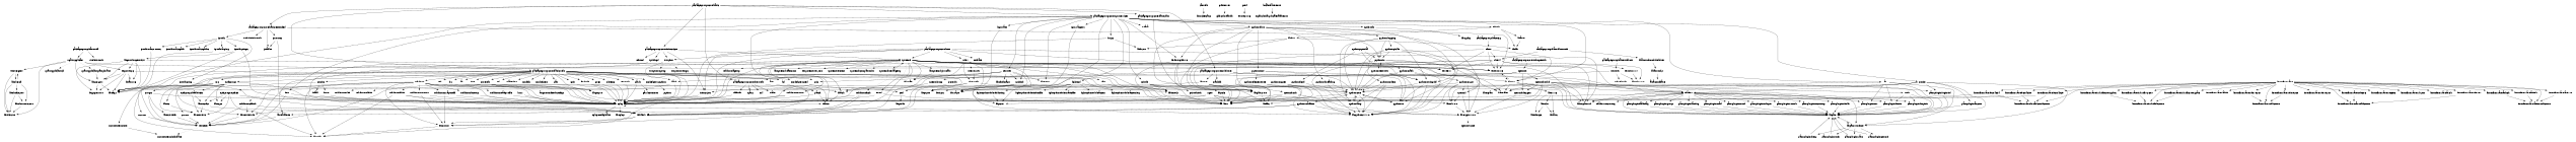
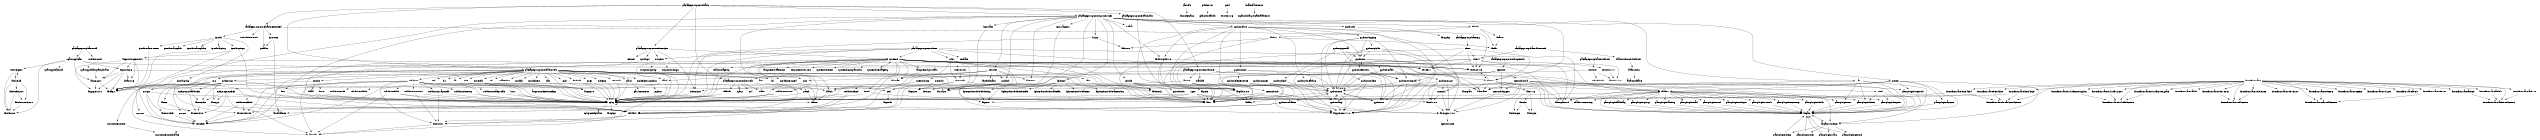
  digraph {
    node [shape=plaintext]
    acl
    libacl1
    libattr1
    "angstrom-feed-configs"
    opkg
    libopkg1
    "opkg-config-base"
    at
    initscripts
    libpam
    "libpam-runtime"
    "pam-plugin-env"
    "pam-plugin-limits"
    "pam-plugin-deny"
    "pam-plugin-permit"
    "pam-plugin-unix"
    "pam-plugin-warn"
    attr
    bash
    libtinfo5
    "ncurses-terminfo-base"
    bc
    bluez4
    "libdbus-1-3"
    "libglib-2.0-0"
    libreadline6
    libudev1
    "libusb-0.1-4"
    "libusb-1.0-0"
    "dbus-1"
    libz1
    libffi6
    "base-files"
    "base-passwd"
    shadow
    libexpat1
    "libx11-6"
    busybox
    "busybox-syslog"
    "busybox-udhcpc"
    bzip2
    "libbz2-0"
    canutils
    libsocketcan2
    coreutils
    libcap2
    libgmp10
    cpio
    cracklib
    cronie
    "pam-plugin-access"
    "pam-plugin-loginuid"
    "pam-plugin-faildelay"
    "pam-plugin-group"
    "pam-plugin-lastlog"
    "pam-plugin-mail"
    "pam-plugin-motd"
    "pam-plugin-nologin"
    "pam-plugin-rootok"
    "pam-plugin-securetty"
    "pam-plugin-shells"
    "shadow-securetty"
-   libxau6
+   libxau6 [label=libtirpc6]
    libxcb1
    libxdmcp6
    diffutils
    e2fsprogs
    "e2fsprogs-badblocks"
    libblkid1
    "libcom-err2"
    libe2p2
    libext2fs2
    libss2
    libuuid1
    libmount1
    "e2fsprogs-e2fsck"
    elfutils
    libasm1
    libdw1
    libelf1
    file
    findutils
    fuser
    gawk
    "gawk-common"
    gdbserver
    "glibc-thread-db"
    grep
    gzip
    "i2c-tools"
    perl
    libperl5
    iperf
    "libstdc++6"
    iproute2
    iptables
    iputils
    "iputils-arping"
    "iputils-ping"
    "iputils-ping6"
    "iputils-tracepath"
    "iputils-tracepath6"
    "iputils-traceroute6"
    "libgnutls-openssl27"
    libgcrypt11
    "libgpg-error0"
    libgnutls26
    "libtasn1-6"
    killall
    kmod
    less
    "libasound-module-bluez"
    libasound2
    "alsa-conf-base"
    "libcrypto1.0.0"
    "openssl-conf"
    "libdbus-glib-1-2"
    libkmod2
    libncurses5
    libncursesw5
    "libnl-3-cli"
    "libnl-3-200"
    "libnl-3-genl"
    "libnl-nf-3-200"
    "libnl-route-3-200"
    libpci3
    "libssl1.0.0"
    "libsystemd-journal0"
    liblzma5
    libuser
    libpopt0
    lighttpd
    libpcre1
    "lighttpd-module-access"
    "lighttpd-module-accesslog"
    "lighttpd-module-dirlisting"
    "lighttpd-module-indexfile"
    "lighttpd-module-staticfile"
    "linux-firmware"
    "linux-firmware-ar3k"
    "linux-firmware-ar9170"
    "linux-firmware-ath6k"
    "linux-firmware-ath9k"
    "linux-firmware-atheros-license"
    "linux-firmware-bcm4329"
    "linux-firmware-bcm4330"
    "linux-firmware-bcm4334"
    "linux-firmware-broadcom-license"
    "linux-firmware-iwlwifi-6000g2a-5"
    "linux-firmware-iwlwifi-6000g2b-6"
    "linux-firmware-iwlwifi-7260-7"
    "linux-firmware-iwlwifi-license"
    "linux-firmware-marvell-license"
    "linux-firmware-ralink"
    "linux-firmware-rtl-license"
    "linux-firmware-rtl8192ce"
    "linux-firmware-rtl8192cu"
    "linux-firmware-rtl8192su"
    "linux-firmware-sd8686"
    "linux-firmware-sd8787"
    "linux-firmware-vt6656"
    "linux-firmware-wl12xx"
    "locale-base-en-us"
    "eglibc-binary-localedata-en-us"
    logrotate
    lrzsz
    mc
    "ncurses-terminfo"
    "mc-helpers-perl"
    "mc-helpers-python"
    python
    mktemp
    ncurses
    "net-tools"
    "nfs-utils"
    libevent
    libnfsidmap0
    libwrap0
    rpcbind
    libtirpc1
    ofono
    openssh
    "openssh-keygen"
    "openssh-scp"
    "openssh-ssh"
    "openssh-sshd"
    "pam-plugin-keyinit"
    openssl
    "packagegroup-base-3g"
    "packagegroup-base-bluetooth"
    "packagegroup-base-usbhost"
    usbutils
    "usbutils-ids"
    "packagegroup-base-wifi"
    "wireless-tools"
    "wpa-supplicant"
    "wpa-supplicant-cli"
    "wpa-supplicant-passphrase"
    "packagegroup-core-basic"
    "packagegroup-core-basic-extended"
    "packagegroup-core-basic-libs"
    "packagegroup-core-basic-utils"
    "packagegroup-core-dev-utils"
    "packagegroup-core-initscripts"
    "packagegroup-core-multiuser"
    "packagegroup-core-sys-services"
    "module-init-tools"
    ed
    makedevs
    "mc-fish"
    "mc-helpers"
    pax
    procps
    psmisc
    sed
    tar
    time
    "util-linux"
    byacc
    m4
    make
    patch
    systemd
    ethtool
    sysklogd
    sudo
    pciutils
    "python-dbus"
    sysfsutils
    "tcp-wrappers"
    tzdata
    pstree
    "util-linux-mount"
    "util-linux-cfdisk"
    "util-linux-fdisk"
    "util-linux-losetup"
    "util-linux-mkfs"
    "util-linux-readprofile"
    "util-linux-sfdisk"
    "util-linux-swaponoff"
    "util-linux-umount"
    "libsystemd-daemon0"
    "libsystemd-id128-0"
    "systemd-binfmt"
    "systemd-compat-units"
    "systemd-serialgetty"
    "util-linux-agetty"
    "util-linux-fsck"
    "pciutils-ids"
    "python-io"
    "python-logging"
    "python-stringold"
    "python-threading"
    "python-xml"
    libsysfs2
    "packagegroup-core-boot"
    netbase
    udev
    "udev-hwdb"
    "udev-utils"
    "packagegroup-core-ssh-openssh"
    "libpython2.7-1.0"
    "python-core"
    "python-math"
    "python-textutils"
    "python-lang"
    "python-pickle"
    "python-re"
    "python-elementtree"
    "python-codecs"
    "python-readline"
    "python-crypt"
    "python-ctypes"
    "python-fcntl"
    "python-pyserial"
    wget
    acl -> libacl1
    libacl1 -> libattr1
    "angstrom-feed-configs" -> opkg [style=dotted]
    opkg -> opkg
    opkg -> libopkg1
    opkg -> "opkg-config-base"
    at -> initscripts
    at -> libpam
    at -> "libpam-runtime"
    at -> "pam-plugin-env"
    at -> "pam-plugin-limits"
    initscripts -> opkg
    libpam -> "libpam-runtime" [style=dotted]
    "libpam-runtime" -> libpam
    "libpam-runtime" -> "pam-plugin-deny"
    "libpam-runtime" -> "pam-plugin-permit"
    "libpam-runtime" -> "pam-plugin-unix"
    "libpam-runtime" -> "pam-plugin-warn"
    "pam-plugin-env" -> libpam
    "pam-plugin-limits" -> libpam
    "pam-plugin-deny" -> libpam
    "pam-plugin-permit" -> libpam
    "pam-plugin-unix" -> libpam
    "pam-plugin-warn" -> libpam
    attr -> libattr1
    bash -> opkg
    bash -> libtinfo5
    libtinfo5 -> "ncurses-terminfo-base" [style=dotted]
    bc -> opkg
    bluez4 -> "libdbus-1-3"
    bluez4 -> "libglib-2.0-0"
    bluez4 -> libreadline6
    bluez4 -> libudev1
    bluez4 -> "libusb-0.1-4"
    bluez4 -> "libusb-1.0-0"
    "libdbus-1-3" -> "dbus-1" [style=dotted]
    "libglib-2.0-0" -> libz1
    "libglib-2.0-0" -> libffi6
    libreadline6 -> libtinfo5
    "libusb-0.1-4" -> "libusb-1.0-0"
    "dbus-1" -> "libdbus-1-3"
    "dbus-1" -> "base-files"
    "dbus-1" -> "base-passwd"
    "dbus-1" -> shadow
    "dbus-1" -> libexpat1
    "dbus-1" -> "libx11-6"
    shadow -> opkg
    shadow -> libpam
    shadow -> "libpam-runtime"
    shadow -> "pam-plugin-env"
    shadow -> "pam-plugin-limits"
    shadow -> "base-passwd"
    shadow -> "pam-plugin-faildelay"
    shadow -> "pam-plugin-group"
    shadow -> "pam-plugin-lastlog"
    shadow -> "pam-plugin-mail"
    shadow -> "pam-plugin-motd"
    shadow -> "pam-plugin-nologin"
    shadow -> "pam-plugin-rootok"
    shadow -> "pam-plugin-securetty"
    shadow -> "pam-plugin-shells"
    shadow -> "shadow-securetty"
    "libx11-6" -> libxau6
    "libx11-6" -> libxcb1
    "libx11-6" -> libxdmcp6
    busybox -> opkg
    busybox -> "busybox-syslog" [style=dotted]
    busybox -> "busybox-udhcpc" [style=dotted]
    "busybox-syslog" -> opkg
    bzip2 -> opkg
    bzip2 -> "libbz2-0"
    canutils -> libsocketcan2
    coreutils -> libattr1
    coreutils -> opkg
    coreutils -> libcap2
    coreutils -> libgmp10
    cpio -> opkg
    cracklib -> libz1
    cronie -> libpam
    cronie -> "libpam-runtime"
    cronie -> "base-files"
    cronie -> "base-passwd"
    cronie -> shadow
    cronie -> "pam-plugin-access"
    cronie -> "pam-plugin-loginuid"
    "pam-plugin-access" -> libpam
    "pam-plugin-loginuid" -> libpam
    "pam-plugin-faildelay" -> libpam
    "pam-plugin-group" -> libpam
    "pam-plugin-lastlog" -> libpam
    "pam-plugin-mail" -> libpam
    "pam-plugin-motd" -> libpam
    "pam-plugin-nologin" -> libpam
    "pam-plugin-rootok" -> libpam
    "pam-plugin-securetty" -> libpam
    "pam-plugin-shells" -> libpam
    libxcb1 -> libxau6
    libxcb1 -> libxdmcp6
    diffutils -> opkg
    e2fsprogs -> "e2fsprogs-badblocks"
    e2fsprogs -> libblkid1
    e2fsprogs -> "libcom-err2"
    e2fsprogs -> libe2p2
    e2fsprogs -> libext2fs2
    e2fsprogs -> libss2
    e2fsprogs -> libuuid1
    "e2fsprogs-badblocks" -> "libcom-err2"
    "e2fsprogs-badblocks" -> libext2fs2
    libblkid1 -> libuuid1
    libblkid1 -> libmount1
    libext2fs2 -> libblkid1
    libext2fs2 -> "libcom-err2"
    libss2 -> "libcom-err2"
    libmount1 -> libuuid1
    "e2fsprogs-e2fsck" -> libblkid1
    "e2fsprogs-e2fsck" -> "libcom-err2"
    "e2fsprogs-e2fsck" -> libe2p2
    "e2fsprogs-e2fsck" -> libext2fs2
    "e2fsprogs-e2fsck" -> libuuid1
    elfutils -> libasm1
    elfutils -> libdw1
    elfutils -> libelf1
    libasm1 -> libelf1
    libdw1 -> libz1
    libdw1 -> "libbz2-0"
    libdw1 -> libelf1
    file -> libz1
    findutils -> opkg
    fuser -> opkg
    gawk -> opkg
    gawk -> "gawk-common"
    gdbserver -> "glibc-thread-db" [style=dotted]
    grep -> opkg
    gzip -> opkg
    "i2c-tools" -> perl
    perl -> libperl5
    iperf -> "libstdc++6"
    iproute2 -> opkg
    iproute2 -> iptables
    iputils -> "iputils-arping"
    iputils -> "iputils-ping"
    iputils -> "iputils-ping6"
    iputils -> "iputils-tracepath"
    iputils -> "iputils-tracepath6"
    iputils -> "iputils-traceroute6"
    "iputils-arping" -> libcap2
    "iputils-ping" -> opkg
    "iputils-ping" -> libcap2
    "iputils-ping6" -> opkg
    "iputils-ping6" -> libcap2
    "iputils-ping6" -> "libgnutls-openssl27"
    "iputils-traceroute6" -> libcap2
    "libgnutls-openssl27" -> libz1
    "libgnutls-openssl27" -> libcap2
    "libgnutls-openssl27" -> libgcrypt11
    "libgnutls-openssl27" -> "libgpg-error0"
    "libgnutls-openssl27" -> libgnutls26
    "libgnutls-openssl27" -> "libtasn1-6"
    libgcrypt11 -> libcap2
    libgcrypt11 -> "libgpg-error0"
    libgnutls26 -> libz1
    libgnutls26 -> libcap2
    libgnutls26 -> libgcrypt11
    libgnutls26 -> "libgpg-error0"
    libgnutls26 -> "libtasn1-6"
    killall -> opkg
    kmod -> opkg
    kmod -> libz1
    less -> opkg
    less -> libtinfo5
    "libasound-module-bluez" -> libasound2
    libasound2 -> "alsa-conf-base"
    "libcrypto1.0.0" -> "openssl-conf" [style=dotted]
    "libdbus-glib-1-2" -> "libdbus-1-3"
    "libdbus-glib-1-2" -> "libglib-2.0-0"
    "libdbus-glib-1-2" -> libz1
    "libdbus-glib-1-2" -> libffi6
    libkmod2 -> libz1
    libncurses5 -> libtinfo5
    libncursesw5 -> libtinfo5
    "libnl-3-cli" -> "libnl-3-200"
    "libnl-3-cli" -> "libnl-3-genl"
    "libnl-3-cli" -> "libnl-nf-3-200"
    "libnl-3-cli" -> "libnl-route-3-200"
    "libnl-3-genl" -> "libnl-3-cli"
    "libnl-3-genl" -> "libnl-3-200"
    "libnl-nf-3-200" -> "libnl-3-200"
    "libnl-nf-3-200" -> "libnl-route-3-200"
    "libnl-route-3-200" -> "libnl-3-200"
    libpci3 -> libz1
    "libssl1.0.0" -> "libcrypto1.0.0"
    "libsystemd-journal0" -> liblzma5
    libuser -> libpam
    libuser -> "libglib-2.0-0"
    libuser -> libffi6
    libuser -> libpopt0
    lighttpd -> libpcre1
    lighttpd -> "lighttpd-module-access"
    lighttpd -> "lighttpd-module-accesslog"
    lighttpd -> "lighttpd-module-dirlisting"
    lighttpd -> "lighttpd-module-indexfile"
    lighttpd -> "lighttpd-module-staticfile"
    "lighttpd-module-dirlisting" -> libpcre1
    "linux-firmware" -> "linux-firmware-ar3k"
    "linux-firmware" -> "linux-firmware-ar9170"
    "linux-firmware" -> "linux-firmware-ath6k"
    "linux-firmware" -> "linux-firmware-ath9k"
    "linux-firmware" -> "linux-firmware-atheros-license"
    "linux-firmware" -> "linux-firmware-bcm4329"
    "linux-firmware" -> "linux-firmware-bcm4330"
    "linux-firmware" -> "linux-firmware-bcm4334"
    "linux-firmware" -> "linux-firmware-broadcom-license"
    "linux-firmware" -> "linux-firmware-iwlwifi-6000g2a-5"
    "linux-firmware" -> "linux-firmware-iwlwifi-6000g2b-6"
    "linux-firmware" -> "linux-firmware-iwlwifi-7260-7"
    "linux-firmware" -> "linux-firmware-iwlwifi-license"
    "linux-firmware" -> "linux-firmware-marvell-license"
    "linux-firmware" -> "linux-firmware-ralink"
    "linux-firmware" -> "linux-firmware-rtl-license"
    "linux-firmware" -> "linux-firmware-rtl8192ce"
    "linux-firmware" -> "linux-firmware-rtl8192cu"
    "linux-firmware" -> "linux-firmware-rtl8192su"
    "linux-firmware" -> "linux-firmware-sd8686"
    "linux-firmware" -> "linux-firmware-sd8787"
    "linux-firmware" -> "linux-firmware-vt6656"
    "linux-firmware" -> "linux-firmware-wl12xx"
    "linux-firmware-ar9170" -> "linux-firmware-atheros-license"
    "linux-firmware-ath6k" -> "linux-firmware-atheros-license"
    "linux-firmware-ath9k" -> "linux-firmware-atheros-license"
    "linux-firmware-bcm4329" -> opkg
    "linux-firmware-bcm4329" -> "linux-firmware-broadcom-license"
    "linux-firmware-bcm4330" -> opkg
    "linux-firmware-bcm4330" -> "linux-firmware-broadcom-license"
    "linux-firmware-bcm4334" -> opkg
    "linux-firmware-bcm4334" -> "linux-firmware-broadcom-license"
    "linux-firmware-iwlwifi-6000g2a-5" -> "linux-firmware-iwlwifi-license"
    "linux-firmware-iwlwifi-6000g2b-6" -> "linux-firmware-iwlwifi-license"
    "linux-firmware-iwlwifi-7260-7" -> "linux-firmware-iwlwifi-license"
    "linux-firmware-rtl8192ce" -> "linux-firmware-rtl-license"
    "linux-firmware-rtl8192cu" -> "linux-firmware-rtl-license"
    "linux-firmware-sd8686" -> "linux-firmware-marvell-license"
    "linux-firmware-sd8787" -> "linux-firmware-marvell-license"
    "locale-base-en-us" -> "eglibc-binary-localedata-en-us"
    logrotate -> libpopt0
    lrzsz -> opkg
    mc -> libtinfo5
    mc -> "libglib-2.0-0"
    mc -> libncursesw5
    mc -> "ncurses-terminfo"
    "ncurses-terminfo" -> "ncurses-terminfo-base"
    "mc-helpers-perl" -> perl
    "mc-helpers-python" -> python
    mktemp -> opkg
    ncurses -> libtinfo5
    "net-tools" -> opkg
    "nfs-utils" -> bash
    "nfs-utils" -> libcap2
    "nfs-utils" -> libblkid1
    "nfs-utils" -> libevent
    "nfs-utils" -> libnfsidmap0
    "nfs-utils" -> libwrap0
    "nfs-utils" -> rpcbind
    rpcbind -> libwrap0
    rpcbind -> libtirpc1
    ofono -> bluez4
    ofono -> "libdbus-1-3"
    ofono -> "libglib-2.0-0"
    ofono -> libudev1
    ofono -> "dbus-1"
    openssh -> "openssh-keygen"
    openssh -> "openssh-scp"
    openssh -> "openssh-ssh"
    openssh -> "openssh-sshd"
    "openssh-keygen" -> "libcrypto1.0.0"
    "openssh-scp" -> opkg
    "openssh-ssh" -> opkg
    "openssh-ssh" -> libz1
    "openssh-ssh" -> "libcrypto1.0.0"
    "openssh-sshd" -> libpam
    "openssh-sshd" -> libz1
    "openssh-sshd" -> "base-files"
    "openssh-sshd" -> "base-passwd"
    "openssh-sshd" -> shadow
    "openssh-sshd" -> "pam-plugin-loginuid"
    "openssh-sshd" -> "libcrypto1.0.0"
    "openssh-sshd" -> libwrap0
    "openssh-sshd" -> "openssh-keygen"
    "openssh-sshd" -> "pam-plugin-keyinit"
    "pam-plugin-keyinit" -> libpam
    openssl -> "libcrypto1.0.0"
    openssl -> "libssl1.0.0"
    "packagegroup-base-3g" -> ofono
    "packagegroup-base-bluetooth" -> bluez4
    "packagegroup-base-bluetooth" -> "libasound-module-bluez"
    "packagegroup-base-usbhost" -> usbutils
    usbutils -> "libusb-1.0-0"
    usbutils -> libz1
    usbutils -> "usbutils-ids"
    "packagegroup-base-wifi" -> "wireless-tools"
    "packagegroup-base-wifi" -> "wpa-supplicant"
    "wpa-supplicant" -> "libdbus-1-3"
    "wpa-supplicant" -> libgcrypt11
    "wpa-supplicant" -> libgnutls26
    "wpa-supplicant" -> "libnl-3-200"
    "wpa-supplicant" -> "libnl-3-genl"
    "wpa-supplicant" -> "wpa-supplicant-cli" [style=dotted]
    "wpa-supplicant" -> "wpa-supplicant-passphrase" [style=dotted]
    "wpa-supplicant-passphrase" -> libgcrypt11
    "packagegroup-core-basic" -> "packagegroup-core-basic-extended"
    "packagegroup-core-basic" -> "packagegroup-core-basic-libs"
    "packagegroup-core-basic" -> "packagegroup-core-basic-utils"
    "packagegroup-core-basic" -> "packagegroup-core-dev-utils"
    "packagegroup-core-basic" -> "packagegroup-core-initscripts"
    "packagegroup-core-basic" -> "packagegroup-core-multiuser"
    "packagegroup-core-basic" -> "packagegroup-core-sys-services"
    "packagegroup-core-basic-extended" -> iproute2
    "packagegroup-core-basic-extended" -> iptables
    "packagegroup-core-basic-extended" -> iputils
    "packagegroup-core-basic-extended" -> openssl
    "packagegroup-core-basic-extended" -> "module-init-tools"
    "packagegroup-core-basic-libs" -> "libglib-2.0-0"
    "packagegroup-core-basic-utils" -> acl
    "packagegroup-core-basic-utils" -> attr
    "packagegroup-core-basic-utils" -> bash
    "packagegroup-core-basic-utils" -> bc
    "packagegroup-core-basic-utils" -> libz1
    "packagegroup-core-basic-utils" -> coreutils
    "packagegroup-core-basic-utils" -> libgmp10
    "packagegroup-core-basic-utils" -> cpio
    "packagegroup-core-basic-utils" -> e2fsprogs
    "packagegroup-core-basic-utils" -> file
    "packagegroup-core-basic-utils" -> findutils
    "packagegroup-core-basic-utils" -> gawk
    "packagegroup-core-basic-utils" -> grep
    "packagegroup-core-basic-utils" -> libpopt0
    "packagegroup-core-basic-utils" -> mc
    "packagegroup-core-basic-utils" -> "mc-helpers-perl"
    "packagegroup-core-basic-utils" -> "mc-helpers-python"
    "packagegroup-core-basic-utils" -> mktemp
    "packagegroup-core-basic-utils" -> ncurses
    "packagegroup-core-basic-utils" -> "net-tools"
    "packagegroup-core-basic-utils" -> ed
    "packagegroup-core-basic-utils" -> makedevs
    "packagegroup-core-basic-utils" -> "mc-fish"
    "packagegroup-core-basic-utils" -> "mc-helpers"
    "packagegroup-core-basic-utils" -> pax
    "packagegroup-core-basic-utils" -> procps
    "packagegroup-core-basic-utils" -> psmisc
    "packagegroup-core-basic-utils" -> sed
    "packagegroup-core-basic-utils" -> tar
    "packagegroup-core-basic-utils" -> time
    "packagegroup-core-basic-utils" -> "util-linux"
    "packagegroup-core-dev-utils" -> diffutils
    "packagegroup-core-dev-utils" -> byacc
    "packagegroup-core-dev-utils" -> m4
    "packagegroup-core-dev-utils" -> make
    "packagegroup-core-dev-utils" -> patch
    "packagegroup-core-initscripts" -> initscripts
    "packagegroup-core-initscripts" -> busybox
    "packagegroup-core-initscripts" -> systemd
    "packagegroup-core-initscripts" -> ethtool
    "packagegroup-core-initscripts" -> sysklogd
    "packagegroup-core-multiuser" -> shadow
    "packagegroup-core-multiuser" -> cracklib
    "packagegroup-core-multiuser" -> gzip
    "packagegroup-core-multiuser" -> libuser
    "packagegroup-core-multiuser" -> sudo
    "packagegroup-core-sys-services" -> at
    "packagegroup-core-sys-services" -> "dbus-1"
    "packagegroup-core-sys-services" -> bzip2
    "packagegroup-core-sys-services" -> libcap2
    "packagegroup-core-sys-services" -> cronie
    "packagegroup-core-sys-services" -> elfutils
    "packagegroup-core-sys-services" -> gzip
    "packagegroup-core-sys-services" -> less
    "packagegroup-core-sys-services" -> "libdbus-glib-1-2"
    "packagegroup-core-sys-services" -> lighttpd
    "packagegroup-core-sys-services" -> libpcre1
    "packagegroup-core-sys-services" -> logrotate
    "packagegroup-core-sys-services" -> "nfs-utils"
    "packagegroup-core-sys-services" -> libevent
    "packagegroup-core-sys-services" -> rpcbind
    "packagegroup-core-sys-services" -> pciutils
    "packagegroup-core-sys-services" -> "python-dbus"
    "packagegroup-core-sys-services" -> sysfsutils
    "packagegroup-core-sys-services" -> "tcp-wrappers"
    "packagegroup-core-sys-services" -> tzdata
    procps -> opkg
    procps -> libtinfo5
    procps -> libncurses5
    psmisc -> fuser
    psmisc -> killall
    psmisc -> pstree
    sed -> opkg
    tar -> opkg
    time -> opkg
    "util-linux" -> opkg
    "util-linux" -> libpam
    "util-linux" -> libtinfo5
    "util-linux" -> libblkid1
    "util-linux" -> libuuid1
    "util-linux" -> libmount1
    "util-linux" -> libncursesw5
    "util-linux" -> "util-linux-mount" [style=dotted]
    "util-linux" -> "util-linux-cfdisk" [style=dotted]
    "util-linux" -> "util-linux-fdisk" [style=dotted]
    "util-linux" -> "util-linux-losetup"
    "util-linux" -> "util-linux-mkfs" [style=dotted]
    "util-linux" -> "util-linux-readprofile" [style=dotted]
    "util-linux" -> "util-linux-sfdisk" [style=dotted]
    "util-linux" -> "util-linux-swaponoff"
    "util-linux" -> "util-linux-umount"
    patch -> libattr1
    patch -> opkg
    systemd -> libacl1
    systemd -> libattr1
    systemd -> opkg
    systemd -> libpam
    systemd -> "libdbus-1-3"
    systemd -> libudev1
    systemd -> "dbus-1"
    systemd -> "base-files"
    systemd -> "base-passwd"
    systemd -> shadow
    systemd -> libcap2
    systemd -> libblkid1
    systemd -> "e2fsprogs-e2fsck" [style=dotted]
    systemd -> kmod
    systemd -> libkmod2
    systemd -> "libsystemd-journal0"
    systemd -> liblzma5
    systemd -> libwrap0
    systemd -> "util-linux-mount"
    systemd -> "libsystemd-daemon0"
    systemd -> "libsystemd-id128-0"
    systemd -> "systemd-binfmt"
    systemd -> "systemd-compat-units" [style=dotted]
    systemd -> "systemd-serialgetty" [style=dotted]
    systemd -> "util-linux-agetty" [style=dotted]
    systemd -> "util-linux-fsck" [style=dotted]
    sysklogd -> opkg
    sudo -> libpam
    sudo -> "pam-plugin-limits"
    sudo -> "pam-plugin-keyinit"
    pciutils -> libz1
    pciutils -> libkmod2
    pciutils -> libpci3
    pciutils -> "pciutils-ids"
    "python-dbus" -> "libdbus-1-3"
    "python-dbus" -> "libglib-2.0-0"
    "python-dbus" -> libz1
    "python-dbus" -> libffi6
    "python-dbus" -> "libdbus-glib-1-2"
    "python-dbus" -> "python-io"
    "python-dbus" -> "python-logging"
    "python-dbus" -> "python-stringold"
    "python-dbus" -> "python-threading"
    "python-dbus" -> "python-xml"
    sysfsutils -> libsysfs2
    "tcp-wrappers" -> libwrap0
    pstree -> libtinfo5
    "util-linux-mount" -> opkg
    "util-linux-mount" -> libmount1
    "util-linux-cfdisk" -> libtinfo5
    "util-linux-cfdisk" -> libblkid1
    "util-linux-cfdisk" -> libncursesw5
    "util-linux-fdisk" -> opkg
    "util-linux-fdisk" -> libblkid1
    "util-linux-fdisk" -> libuuid1
    "util-linux-losetup" -> opkg
    "util-linux-readprofile" -> opkg
    "util-linux-swaponoff" -> opkg
    "util-linux-swaponoff" -> libmount1
    "util-linux-umount" -> opkg
    "util-linux-umount" -> libmount1
    "systemd-serialgetty" -> systemd
    "util-linux-agetty" -> opkg
    "util-linux-fsck" -> opkg
    "util-linux-fsck" -> libblkid1
    "util-linux-fsck" -> libmount1
    "python-io" -> "libcrypto1.0.0"
    "python-io" -> "libssl1.0.0"
    "python-io" -> "libpython2.7-1.0"
    "python-io" -> "python-core"
    "python-io" -> "python-math"
    "python-io" -> "python-textutils"
    "python-logging" -> "python-io"
    "python-logging" -> "python-stringold"
    "python-logging" -> "python-core"
    "python-logging" -> "python-lang"
    "python-logging" -> "python-pickle"
    "python-stringold" -> "libpython2.7-1.0"
    "python-stringold" -> "python-core"
    "python-stringold" -> "python-re"
    "python-threading" -> "python-core"
    "python-threading" -> "python-lang"
    "python-xml" -> "libpython2.7-1.0"
    "python-xml" -> "python-core"
    "python-xml" -> "python-re"
    "python-xml" -> "python-elementtree"
    "packagegroup-core-boot" -> opkg
    "packagegroup-core-boot" -> initscripts
    "packagegroup-core-boot" -> "base-files"
    "packagegroup-core-boot" -> "base-passwd"
    "packagegroup-core-boot" -> busybox
    "packagegroup-core-boot" -> systemd
    "packagegroup-core-boot" -> netbase
    "packagegroup-core-boot" -> udev
    udev -> libacl1
    udev -> libudev1
    udev -> libblkid1
    udev -> libkmod2
    udev -> "udev-hwdb" [style=dotted]
    udev -> "udev-utils"
    "udev-hwdb" -> "udev-utils"
    "udev-utils" -> libacl1
    "udev-utils" -> libblkid1
    "udev-utils" -> libkmod2
    "packagegroup-core-ssh-openssh" -> openssh
    "python-core" -> libz1
    "python-core" -> "libpython2.7-1.0"
    "python-core" -> "python-lang"
    "python-core" -> "python-re"
    "python-core" -> "python-readline" [style=dotted]
    "python-math" -> "libpython2.7-1.0"
    "python-math" -> "python-core"
    "python-math" -> "python-crypt"
    "python-textutils" -> "python-io"
    "python-textutils" -> "python-stringold"
    "python-textutils" -> "libpython2.7-1.0"
    "python-textutils" -> "python-core"
    "python-textutils" -> "python-re"
    "python-lang" -> "libpython2.7-1.0"
    "python-lang" -> "python-core"
    "python-pickle" -> "python-io"
    "python-pickle" -> "libpython2.7-1.0"
    "python-pickle" -> "python-core"
    "python-pickle" -> "python-re"
    "python-pickle" -> "python-codecs"
    "python-re" -> "python-core"
    "python-elementtree" -> "libpython2.7-1.0"
    "python-elementtree" -> "python-core"
    "python-codecs" -> "libpython2.7-1.0"
    "python-codecs" -> "python-core"
    "python-codecs" -> "python-lang"
    "python-readline" -> libreadline6
    "python-readline" -> libncursesw5
    "python-readline" -> "libpython2.7-1.0"
    "python-readline" -> "python-core"
    "python-crypt" -> "libcrypto1.0.0"
    "python-crypt" -> "libssl1.0.0"
    "python-crypt" -> openssl [style=dotted]
    "python-crypt" -> "libpython2.7-1.0"
    "python-crypt" -> "python-core"
    "python-ctypes" -> "libpython2.7-1.0"
    "python-ctypes" -> "python-core"
    "python-fcntl" -> "libpython2.7-1.0" [style=dotted]
    "python-fcntl" -> "python-core"
    "python-pyserial" -> "python-io"
    "python-pyserial" -> "python-stringold"
    "python-pyserial" -> "python-fcntl"
    wget -> opkg
    wget -> libz1
    wget -> "libcrypto1.0.0"
    wget -> "libssl1.0.0"
    wget -> libpcre1
  }
